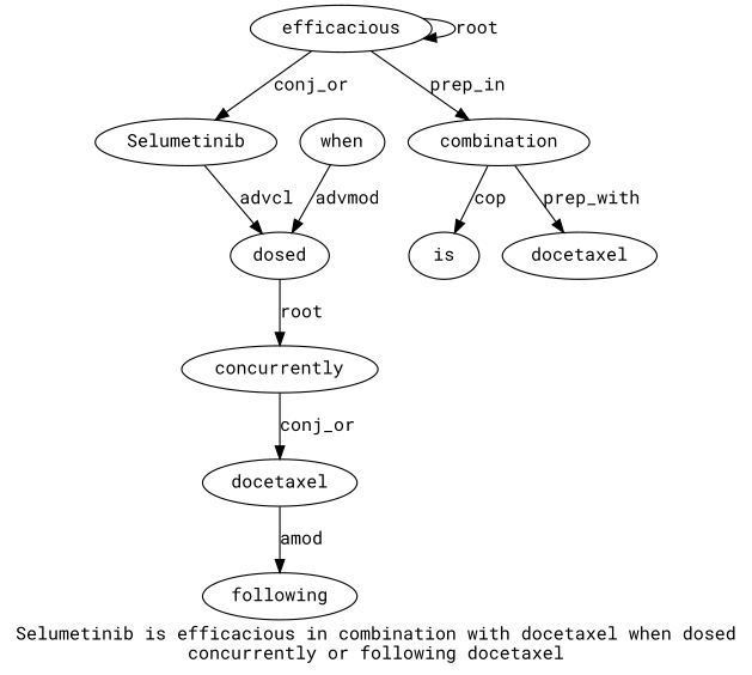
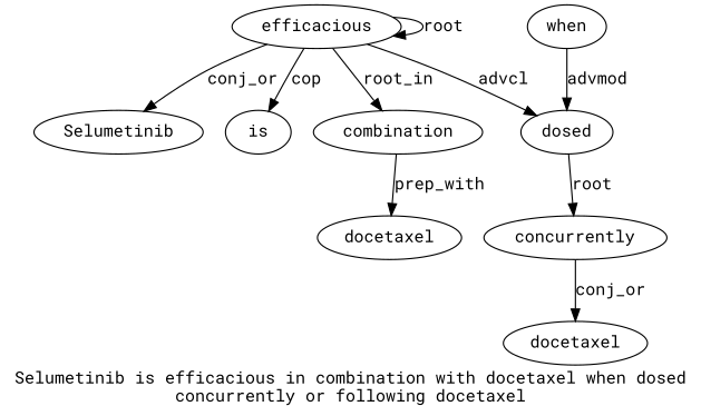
  digraph {
    fontname="Roboto Mono"
    label="Selumetinib is efficacious in combination with docetaxel when dosed\nconcurrently or following docetaxel"
    node [fillcolor=white fontname="Roboto Mono" style=filled]
    edge [fontname="Roboto Mono"]
    n1 [label=efficacious]
    n2 [label=Selumetinib]
    n3 [label=is]
    n4 [label=combination]
    n5 [label=dosed]
    n6 [label=docetaxel]
    n7 [label=concurrently]
    n8 [label=when]
    n9 [label=docetaxel]
-   n10 [label=following]
    n1 -> n1 [label=root]
    n1 -> n2 [label=conj_or]
-   n4 -> n3 [label=cop]
-   n1 -> n4 [label=prep_in]
-   n2 -> n5 [label=advcl]
+   n1 -> n3 [label=cop]
+   n1 -> n4 [label=root_in]
+   n1 -> n5 [label=advcl]
    n4 -> n6 [label=prep_with]
    n5 -> n7 [label=root]
    n7 -> n9 [label=conj_or]
    n8 -> n5 [label=advmod]
-   n9 -> n10 [label=amod]
  }
